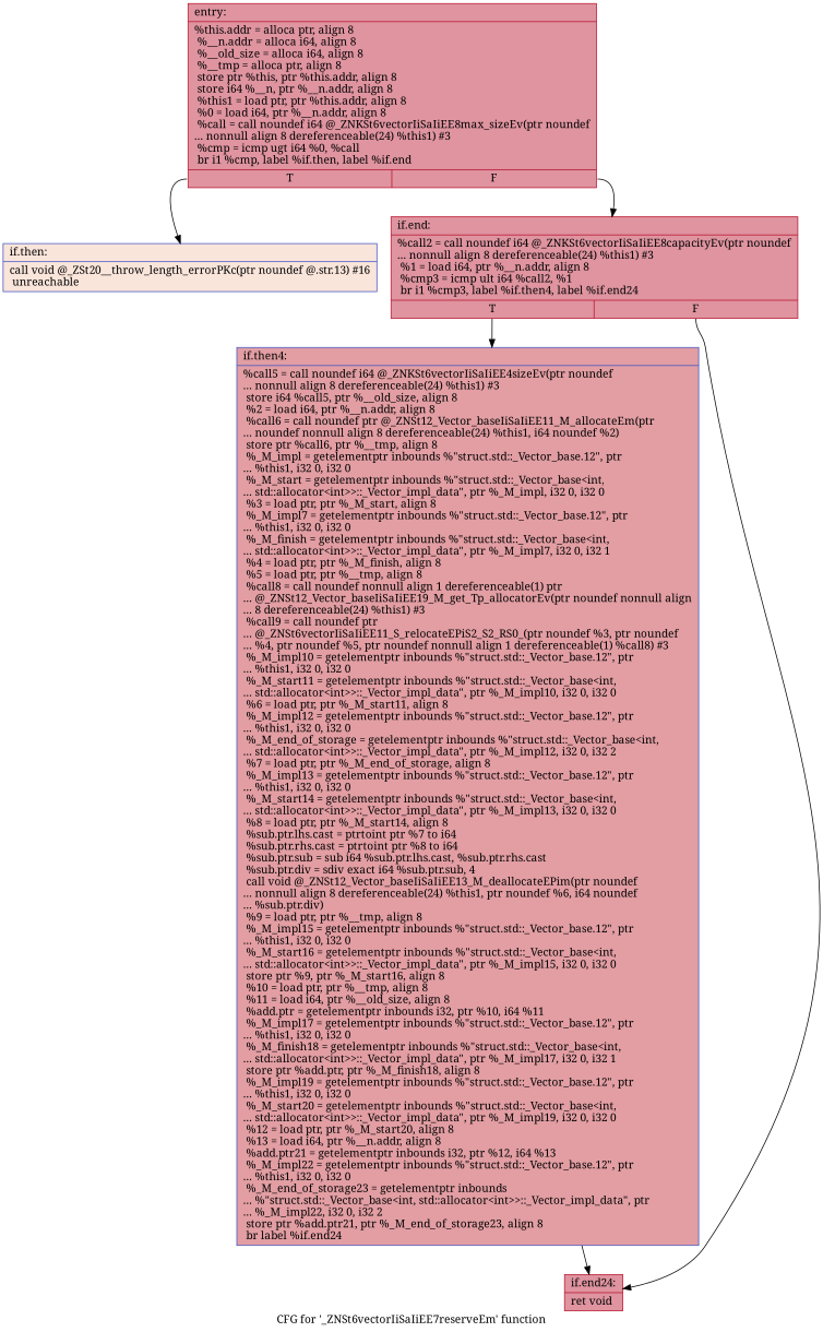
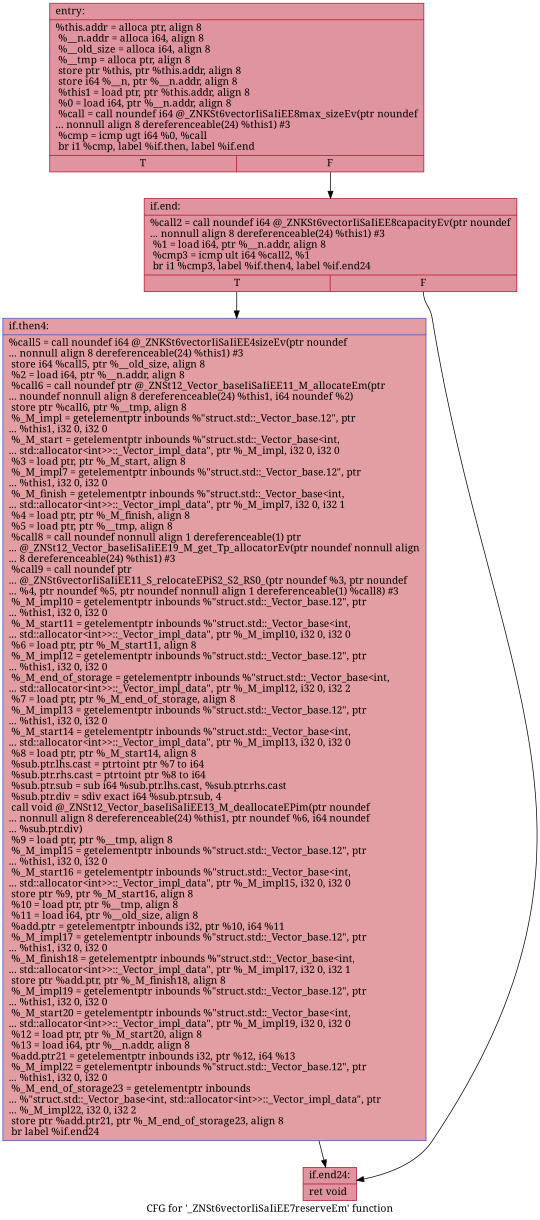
  digraph {
    label="CFG for '_ZNSt6vectorIiSaIiEE7reserveEm' function"
    fontname="Noto Serif"
    node [color="#b70d28ff" fillcolor="#b70d2870" fontname="Noto Serif" shape=record style=filled]
    edge [tailport=s0 fontname="Noto Serif"]
    n1 [label="{entry:\l|  %this.addr = alloca ptr, align 8\l  %__n.addr = alloca i64, align 8\l  %__old_size = alloca i64, align 8\l  %__tmp = alloca ptr, align 8\l  store ptr %this, ptr %this.addr, align 8\l  store i64 %__n, ptr %__n.addr, align 8\l  %this1 = load ptr, ptr %this.addr, align 8\l  %0 = load i64, ptr %__n.addr, align 8\l  %call = call noundef i64 @_ZNKSt6vectorIiSaIiEE8max_sizeEv(ptr noundef\l... nonnull align 8 dereferenceable(24) %this1) #3\l  %cmp = icmp ugt i64 %0, %call\l  br i1 %cmp, label %if.then, label %if.end\l|{<s0>T|<s1>F}}"]
-   n2 [color="#3d50c3ff" fillcolor="#f4c5ad70" label="{if.then:\l|  call void @_ZSt20__throw_length_errorPKc(ptr noundef @.str.13) #16\l  unreachable\l}"]
    n3 [label="{if.end:\l|  %call2 = call noundef i64 @_ZNKSt6vectorIiSaIiEE8capacityEv(ptr noundef\l... nonnull align 8 dereferenceable(24) %this1) #3\l  %1 = load i64, ptr %__n.addr, align 8\l  %cmp3 = icmp ult i64 %call2, %1\l  br i1 %cmp3, label %if.then4, label %if.end24\l|{<s0>T|<s1>F}}"]
    n4 [color="#3d50c3ff" fillcolor="#be242e70" label="{if.then4:\l|  %call5 = call noundef i64 @_ZNKSt6vectorIiSaIiEE4sizeEv(ptr noundef\l... nonnull align 8 dereferenceable(24) %this1) #3\l  store i64 %call5, ptr %__old_size, align 8\l  %2 = load i64, ptr %__n.addr, align 8\l  %call6 = call noundef ptr @_ZNSt12_Vector_baseIiSaIiEE11_M_allocateEm(ptr\l... noundef nonnull align 8 dereferenceable(24) %this1, i64 noundef %2)\l  store ptr %call6, ptr %__tmp, align 8\l  %_M_impl = getelementptr inbounds %\"struct.std::_Vector_base.12\", ptr\l... %this1, i32 0, i32 0\l  %_M_start = getelementptr inbounds %\"struct.std::_Vector_base\<int,\l... std::allocator\<int\>\>::_Vector_impl_data\", ptr %_M_impl, i32 0, i32 0\l  %3 = load ptr, ptr %_M_start, align 8\l  %_M_impl7 = getelementptr inbounds %\"struct.std::_Vector_base.12\", ptr\l... %this1, i32 0, i32 0\l  %_M_finish = getelementptr inbounds %\"struct.std::_Vector_base\<int,\l... std::allocator\<int\>\>::_Vector_impl_data\", ptr %_M_impl7, i32 0, i32 1\l  %4 = load ptr, ptr %_M_finish, align 8\l  %5 = load ptr, ptr %__tmp, align 8\l  %call8 = call noundef nonnull align 1 dereferenceable(1) ptr\l... @_ZNSt12_Vector_baseIiSaIiEE19_M_get_Tp_allocatorEv(ptr noundef nonnull align\l... 8 dereferenceable(24) %this1) #3\l  %call9 = call noundef ptr\l... @_ZNSt6vectorIiSaIiEE11_S_relocateEPiS2_S2_RS0_(ptr noundef %3, ptr noundef\l... %4, ptr noundef %5, ptr noundef nonnull align 1 dereferenceable(1) %call8) #3\l  %_M_impl10 = getelementptr inbounds %\"struct.std::_Vector_base.12\", ptr\l... %this1, i32 0, i32 0\l  %_M_start11 = getelementptr inbounds %\"struct.std::_Vector_base\<int,\l... std::allocator\<int\>\>::_Vector_impl_data\", ptr %_M_impl10, i32 0, i32 0\l  %6 = load ptr, ptr %_M_start11, align 8\l  %_M_impl12 = getelementptr inbounds %\"struct.std::_Vector_base.12\", ptr\l... %this1, i32 0, i32 0\l  %_M_end_of_storage = getelementptr inbounds %\"struct.std::_Vector_base\<int,\l... std::allocator\<int\>\>::_Vector_impl_data\", ptr %_M_impl12, i32 0, i32 2\l  %7 = load ptr, ptr %_M_end_of_storage, align 8\l  %_M_impl13 = getelementptr inbounds %\"struct.std::_Vector_base.12\", ptr\l... %this1, i32 0, i32 0\l  %_M_start14 = getelementptr inbounds %\"struct.std::_Vector_base\<int,\l... std::allocator\<int\>\>::_Vector_impl_data\", ptr %_M_impl13, i32 0, i32 0\l  %8 = load ptr, ptr %_M_start14, align 8\l  %sub.ptr.lhs.cast = ptrtoint ptr %7 to i64\l  %sub.ptr.rhs.cast = ptrtoint ptr %8 to i64\l  %sub.ptr.sub = sub i64 %sub.ptr.lhs.cast, %sub.ptr.rhs.cast\l  %sub.ptr.div = sdiv exact i64 %sub.ptr.sub, 4\l  call void @_ZNSt12_Vector_baseIiSaIiEE13_M_deallocateEPim(ptr noundef\l... nonnull align 8 dereferenceable(24) %this1, ptr noundef %6, i64 noundef\l... %sub.ptr.div)\l  %9 = load ptr, ptr %__tmp, align 8\l  %_M_impl15 = getelementptr inbounds %\"struct.std::_Vector_base.12\", ptr\l... %this1, i32 0, i32 0\l  %_M_start16 = getelementptr inbounds %\"struct.std::_Vector_base\<int,\l... std::allocator\<int\>\>::_Vector_impl_data\", ptr %_M_impl15, i32 0, i32 0\l  store ptr %9, ptr %_M_start16, align 8\l  %10 = load ptr, ptr %__tmp, align 8\l  %11 = load i64, ptr %__old_size, align 8\l  %add.ptr = getelementptr inbounds i32, ptr %10, i64 %11\l  %_M_impl17 = getelementptr inbounds %\"struct.std::_Vector_base.12\", ptr\l... %this1, i32 0, i32 0\l  %_M_finish18 = getelementptr inbounds %\"struct.std::_Vector_base\<int,\l... std::allocator\<int\>\>::_Vector_impl_data\", ptr %_M_impl17, i32 0, i32 1\l  store ptr %add.ptr, ptr %_M_finish18, align 8\l  %_M_impl19 = getelementptr inbounds %\"struct.std::_Vector_base.12\", ptr\l... %this1, i32 0, i32 0\l  %_M_start20 = getelementptr inbounds %\"struct.std::_Vector_base\<int,\l... std::allocator\<int\>\>::_Vector_impl_data\", ptr %_M_impl19, i32 0, i32 0\l  %12 = load ptr, ptr %_M_start20, align 8\l  %13 = load i64, ptr %__n.addr, align 8\l  %add.ptr21 = getelementptr inbounds i32, ptr %12, i64 %13\l  %_M_impl22 = getelementptr inbounds %\"struct.std::_Vector_base.12\", ptr\l... %this1, i32 0, i32 0\l  %_M_end_of_storage23 = getelementptr inbounds\l... %\"struct.std::_Vector_base\<int, std::allocator\<int\>\>::_Vector_impl_data\", ptr\l... %_M_impl22, i32 0, i32 2\l  store ptr %add.ptr21, ptr %_M_end_of_storage23, align 8\l  br label %if.end24\l}"]
    n5 [label="{if.end24:\l|  ret void\l}"]
-   n1 -> n2
    n1 -> n3 [tailport=s1]
    n3 -> n4
    n3 -> n5 [tailport=s1]
    n4 -> n5 [tailport=""]
  }
